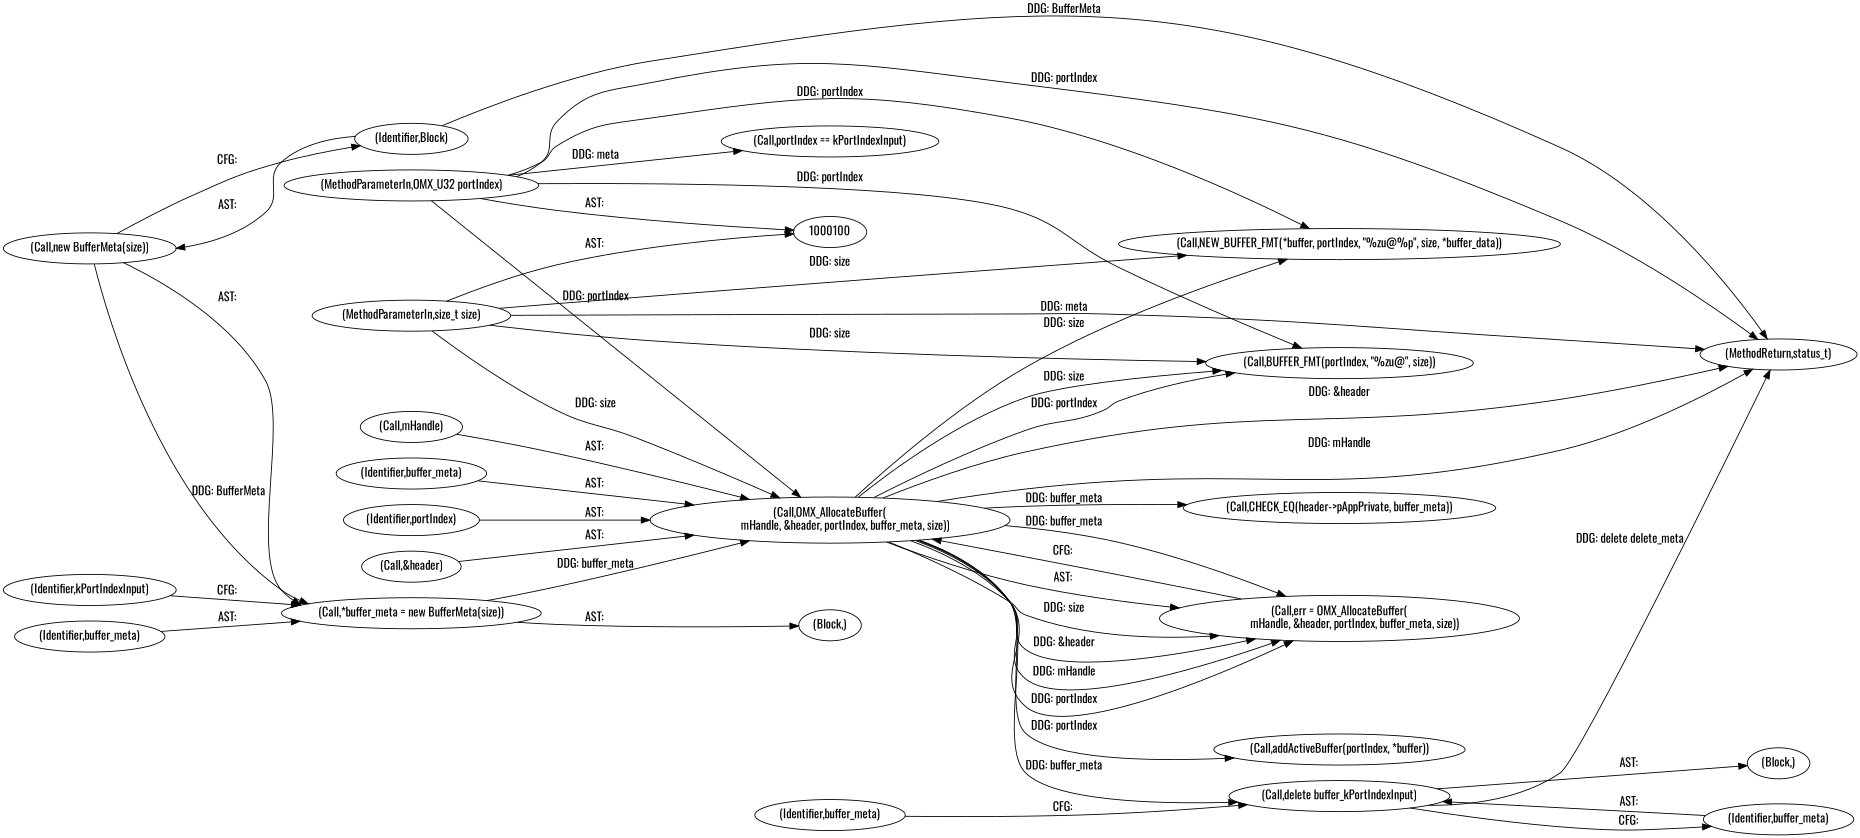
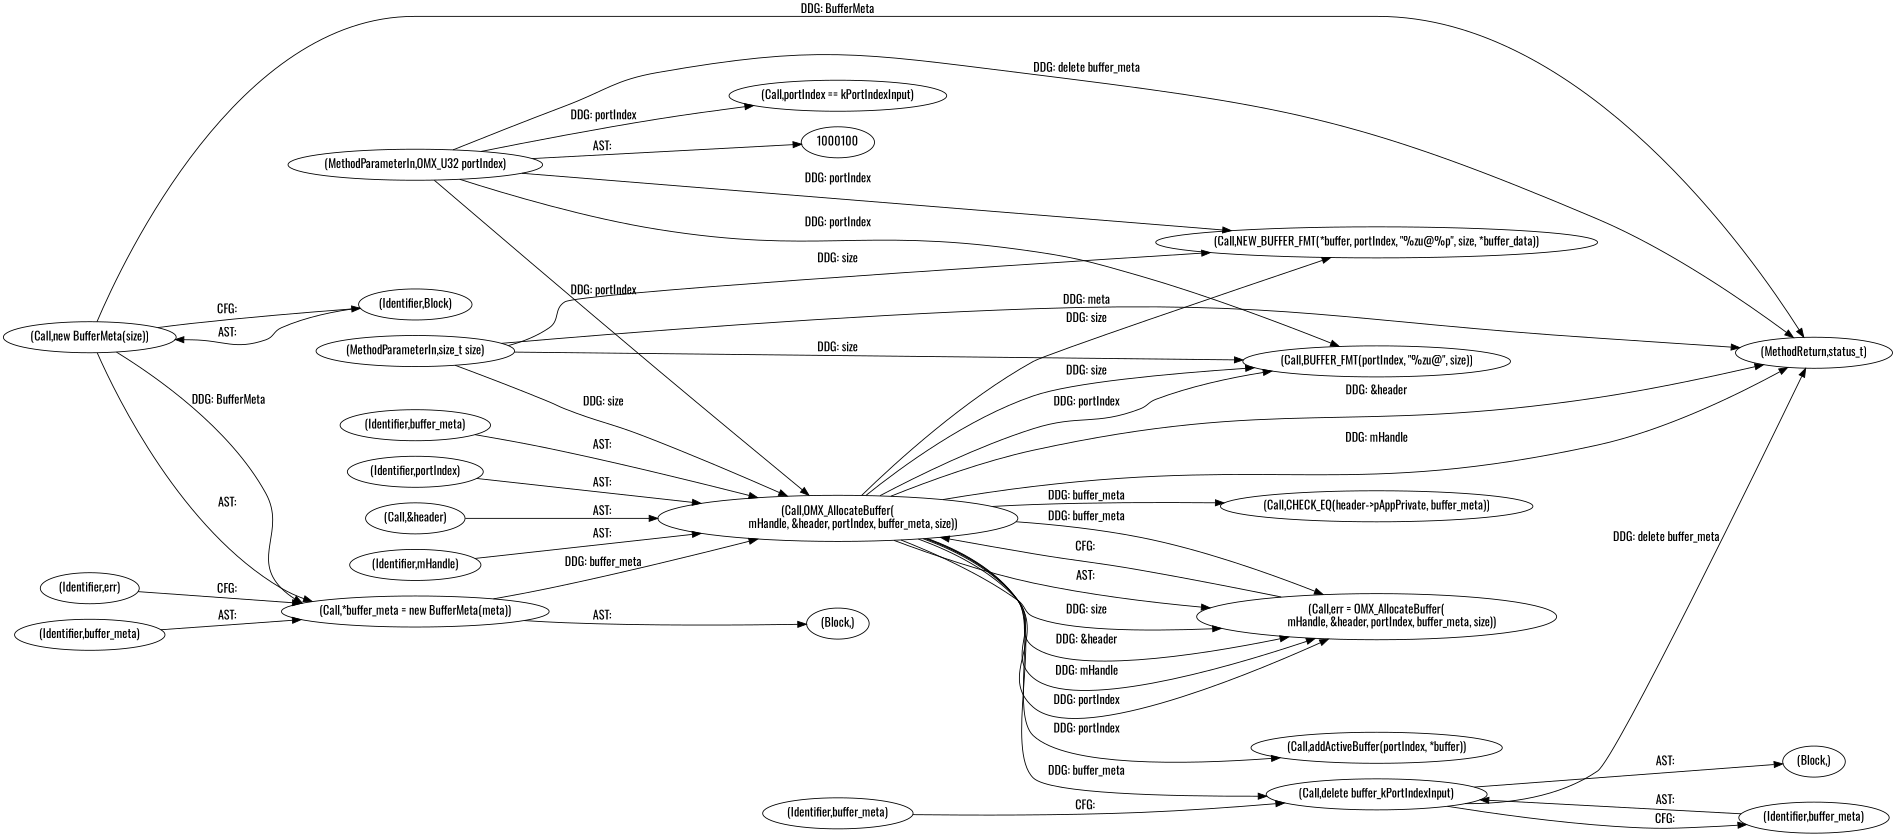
  digraph {
    fontname=Oswald
    rankdir=LR
    node [fontname=Oswald]
    edge [fontname=Oswald]
    n1 [label="(Call,delete buffer_kPortIndexInput)"]
    n2 [label="(MethodReturn,status_t)"]
    n3 [label="(Block,)"]
    n4 [label="(Identifier,buffer_meta)"]
    n5 [label="(Call,OMX_AllocateBuffer(\n            mHandle, &header, portIndex, buffer_meta, size))"]
    n6 [label="(Call,err = OMX_AllocateBuffer(\n            mHandle, &header, portIndex, buffer_meta, size))"]
    n7 [label="(Call,BUFFER_FMT(portIndex, \"%zu@\", size))"]
    n8 [label="(Call,addActiveBuffer(portIndex, *buffer))"]
    n9 [label="(Call,NEW_BUFFER_FMT(*buffer, portIndex, \"%zu@%p\", size, *buffer_data))"]
    n10 [label="(Call,CHECK_EQ(header->pAppPrivate, buffer_meta))"]
    n11 [label="(MethodParameterIn,OMX_U32 portIndex)"]
    n12 [label="(Call,portIndex == kPortIndexInput)"]
    1000100
-   n14 [label="(Call,*buffer_meta = new BufferMeta(size))"]
+   n14 [label="(Call,*buffer_meta = new BufferMeta(meta))"]
    n15 [label="(Block,)"]
    n16 [label="(Call,new BufferMeta(size))"]
    n17 [label="(Identifier,Block)"]
    n18 [label="(MethodParameterIn,size_t size)"]
    n19 [label="(Identifier,buffer_meta)"]
-   n20 [label="(Call,mHandle)"]
-   n21 [label="(Identifier,kPortIndexInput)"]
+   n20 [label="(Identifier,mHandle)"]
+   n21 [label="(Identifier,err)"]
    n22 [label="(Identifier,buffer_meta)"]
    n23 [label="(Identifier,buffer_meta)"]
    n24 [label="(Identifier,portIndex)"]
    n25 [label="(Call,&header)"]
-   n1 -> n2 [label="DDG: delete delete_meta"]
+   n1 -> n2 [label="DDG: delete buffer_meta"]
    n1 -> n3 [label="AST: "]
    n1 -> n4 [label="CFG: "]
    n4 -> n1 [label="AST: "]
    n5 -> n1 [label="DDG: buffer_meta"]
    n5 -> n2 [label="DDG: &header"]
    n5 -> n2 [label="DDG: mHandle"]
    n5 -> n6 [label="AST: "]
    n5 -> n6 [label="DDG: size"]
    n5 -> n6 [label="DDG: &header"]
    n5 -> n6 [label="DDG: mHandle"]
    n5 -> n6 [label="DDG: portIndex"]
    n5 -> n6 [label="DDG: buffer_meta"]
    n5 -> n7 [label="DDG: portIndex"]
    n5 -> n7 [label="DDG: size"]
    n5 -> n8 [label="DDG: portIndex"]
    n5 -> n9 [label="DDG: size"]
    n5 -> n10 [label="DDG: buffer_meta"]
    n6 -> n5 [label="CFG: "]
-   n11 -> n2 [label="DDG: portIndex"]
+   n11 -> n2 [label="DDG: delete buffer_meta"]
    n11 -> n5 [label="DDG: portIndex"]
    n11 -> n7 [label="DDG: portIndex"]
    n11 -> n9 [label="DDG: portIndex"]
-   n11 -> n12 [label="DDG: meta"]
+   n11 -> n12 [label="DDG: portIndex"]
    n11 -> 1000100 [label="AST: "]
    n14 -> n5 [label="DDG: buffer_meta"]
    n14 -> n15 [label="AST: "]
-   n17 -> n2 [label="DDG: BufferMeta"]
+   n16 -> n2 [label="DDG: BufferMeta"]
    n16 -> n14 [label="AST: "]
    n16 -> n14 [label="DDG: BufferMeta"]
    n16 -> n17 [label="CFG: "]
    n17 -> n16 [label="AST: "]
    n18 -> n2 [label="DDG: meta"]
    n18 -> n5 [label="DDG: size"]
    n18 -> n7 [label="DDG: size"]
    n18 -> n9 [label="DDG: size"]
-   n18 -> 1000100 [label="AST: "]
    n19 -> n1 [label="CFG: "]
    n20 -> n5 [label="AST: "]
    n21 -> n14 [label="CFG: "]
    n22 -> n5 [label="AST: "]
    n23 -> n14 [label="AST: "]
    n24 -> n5 [label="AST: "]
    n25 -> n5 [label="AST: "]
  }
